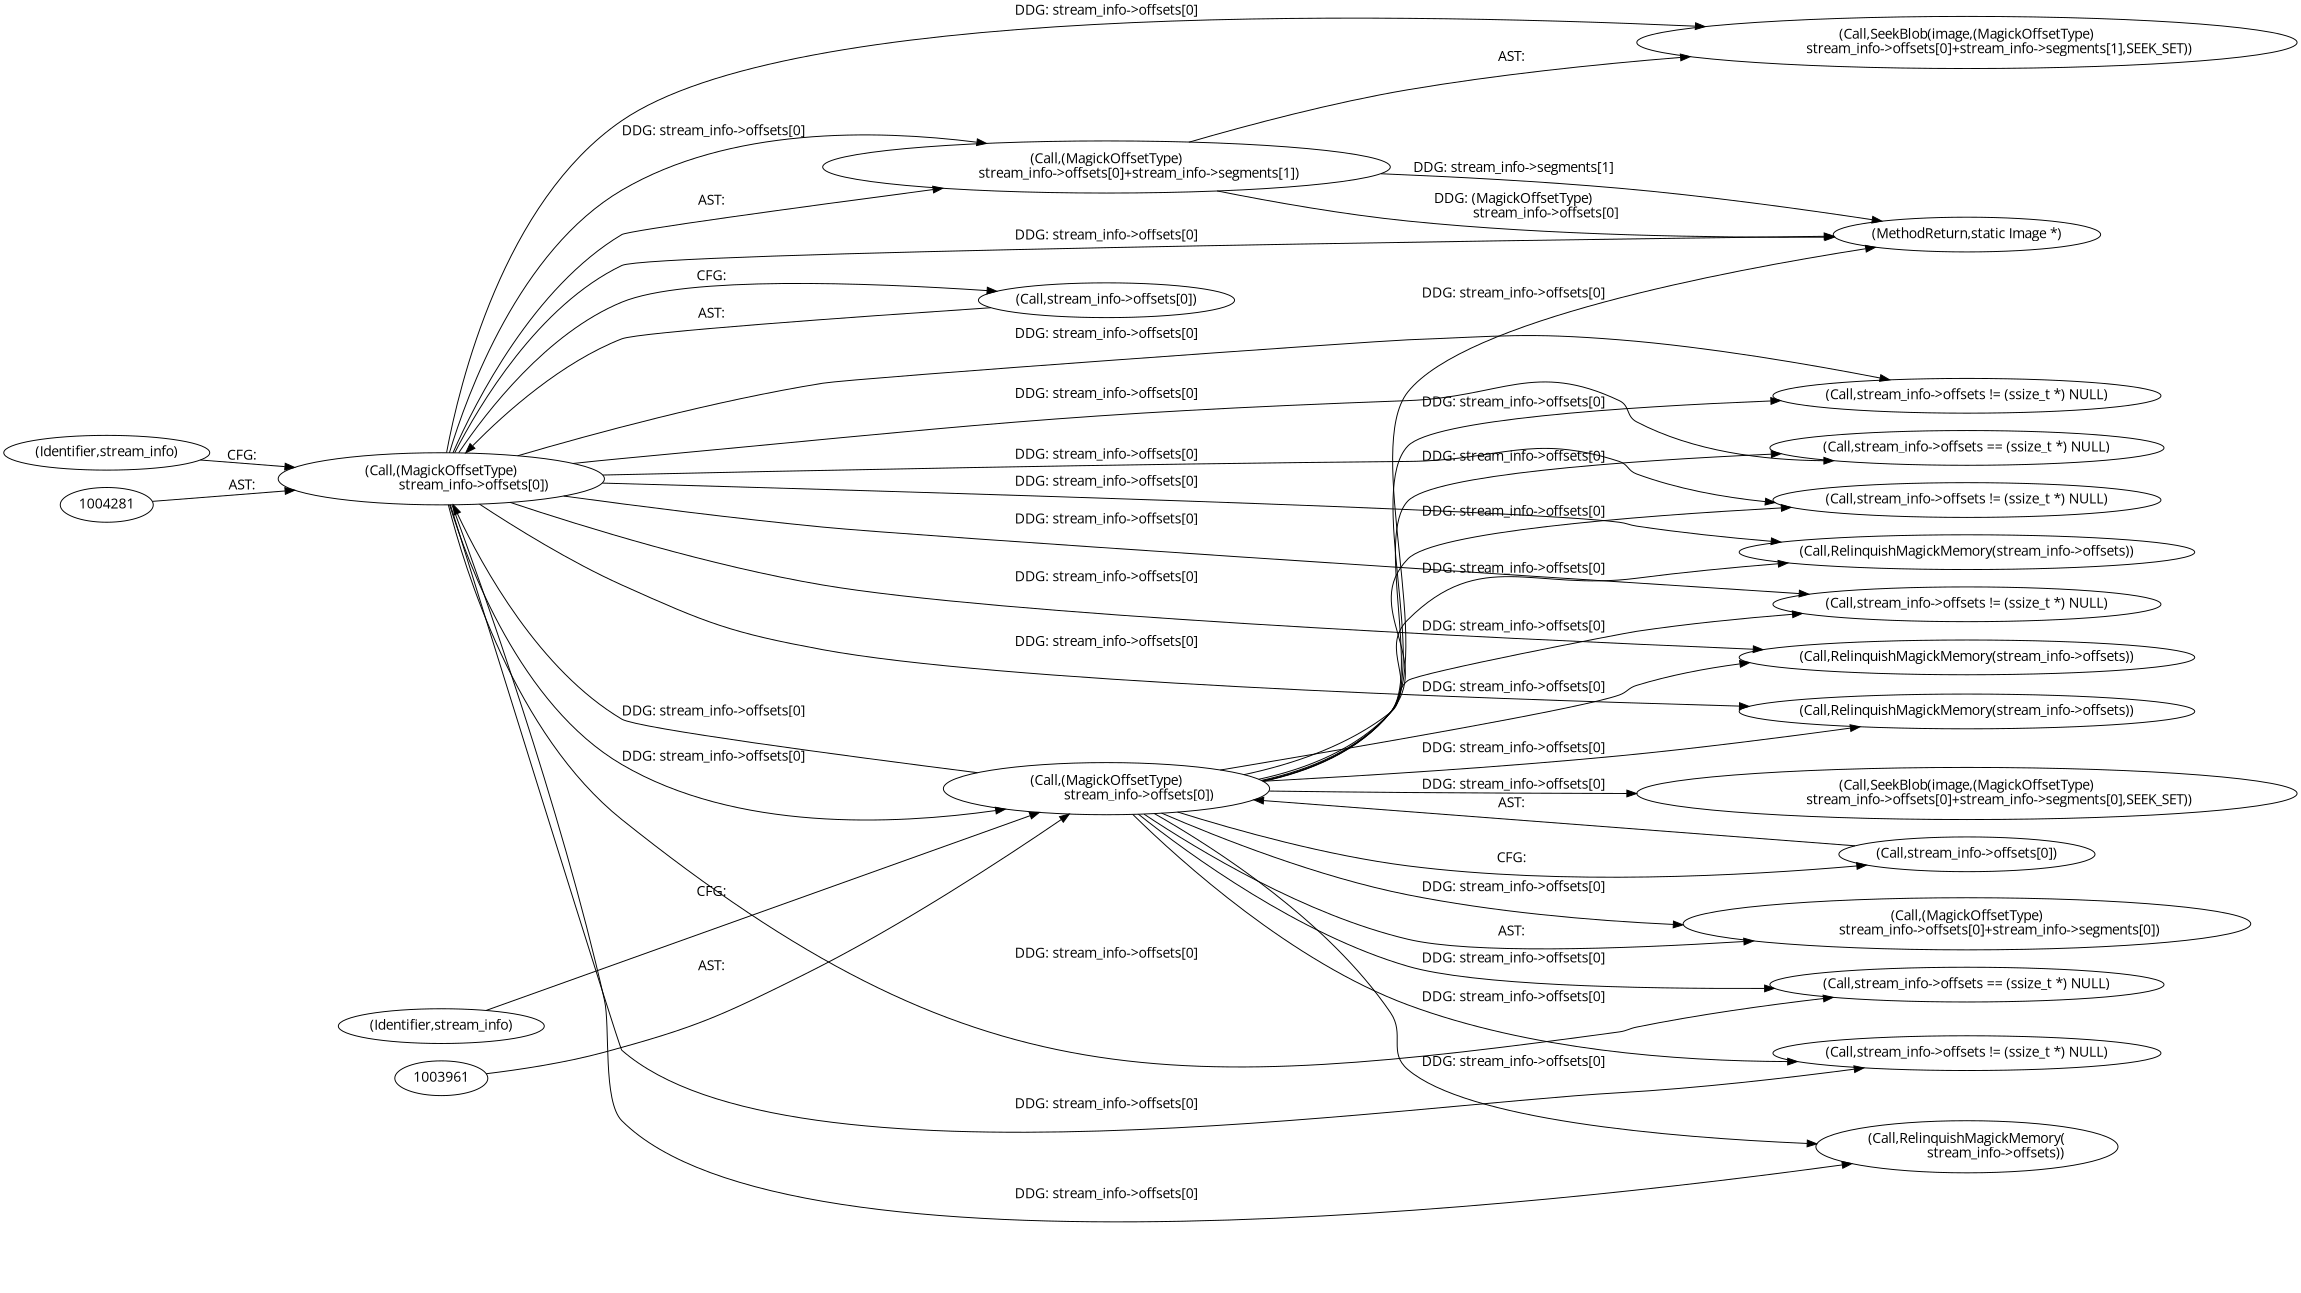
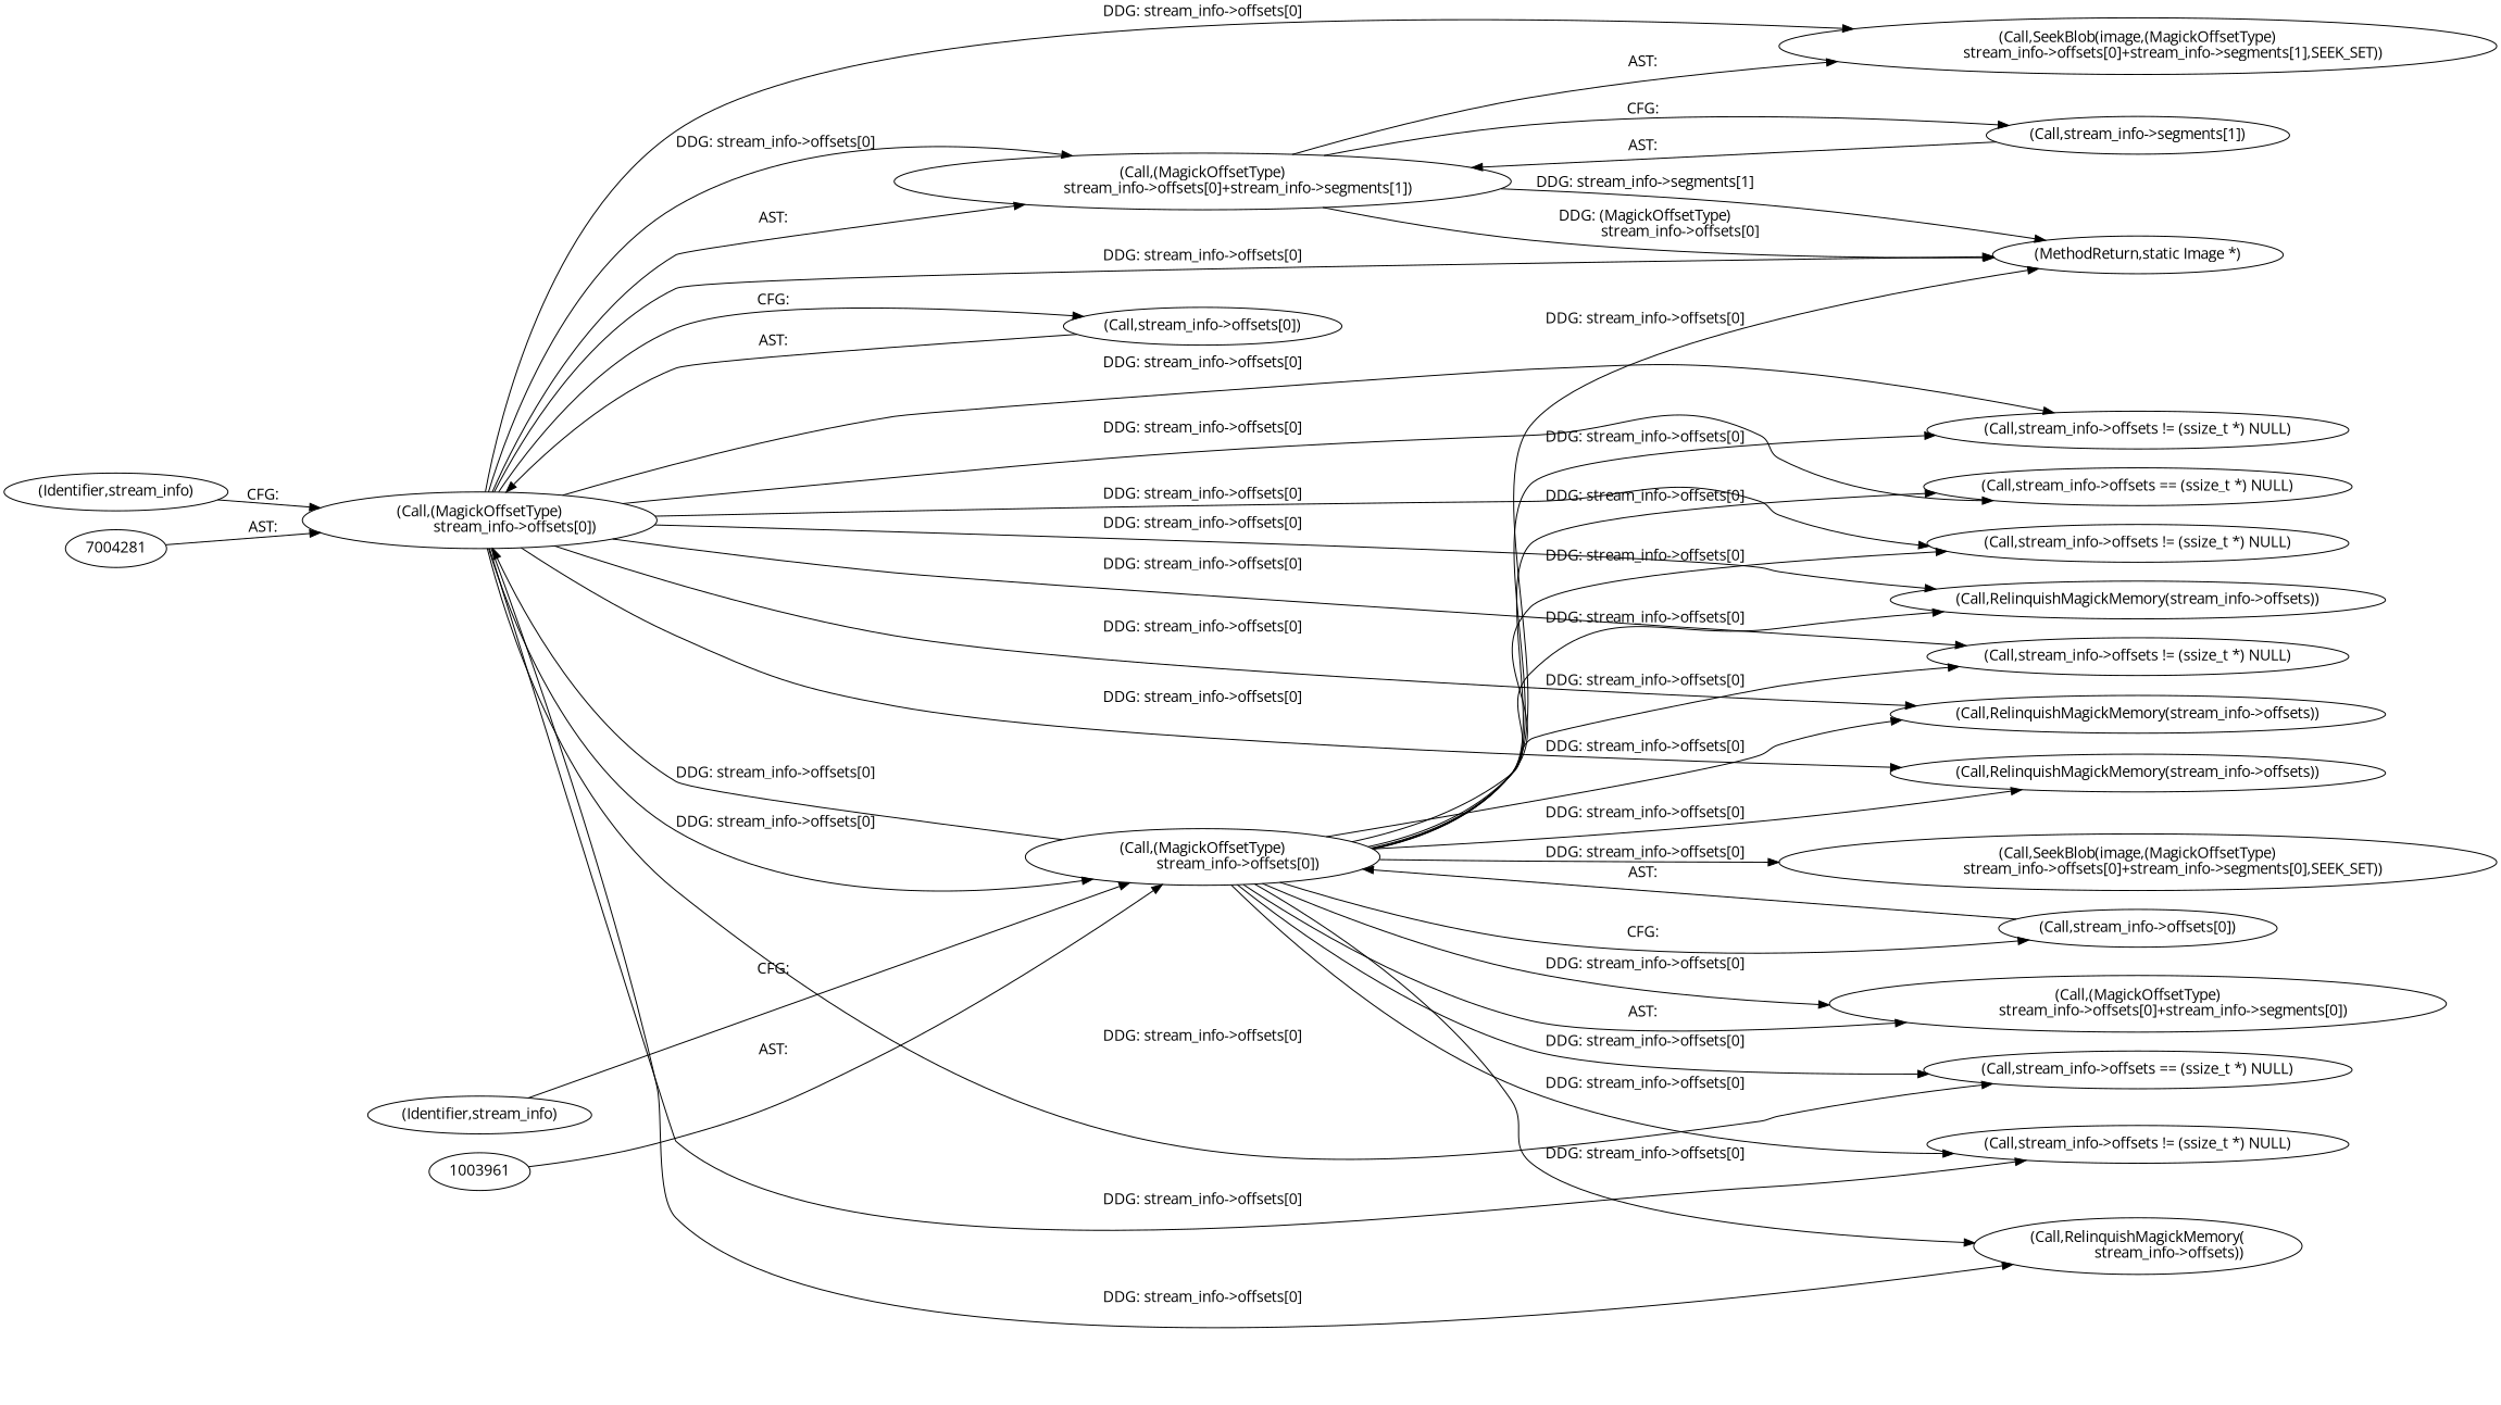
  digraph {
    fontname="Open Sans"
    rankdir=LR
    node [fontname="Open Sans"]
    edge [fontname="Open Sans"]
    n1 [label="(Call,(MagickOffsetType)\n                  stream_info->offsets[0]+stream_info->segments[1])"]
+   n2 [label="(Call,stream_info->segments[1])"]
    n3 [label="(Call,SeekBlob(image,(MagickOffsetType)\n                  stream_info->offsets[0]+stream_info->segments[1],SEEK_SET))"]
    n4 [label="(MethodReturn,static Image *)"]
    n5 [label="(Call,(MagickOffsetType)\n                  stream_info->offsets[0])"]
    n6 [label="(Call,(MagickOffsetType)\n                  stream_info->offsets[0])"]
    n7 [label="(Call,stream_info->offsets[0])"]
    n8 [label="(Call,stream_info->offsets != (ssize_t *) NULL)"]
    n9 [label="(Call,stream_info->offsets == (ssize_t *) NULL)"]
    n10 [label="(Call,stream_info->offsets != (ssize_t *) NULL)"]
    n11 [label="(Call,RelinquishMagickMemory(stream_info->offsets))"]
    n12 [label="(Call,stream_info->offsets != (ssize_t *) NULL)"]
    n13 [label="(Call,RelinquishMagickMemory(stream_info->offsets))"]
    n14 [label="(Call,RelinquishMagickMemory(stream_info->offsets))"]
    n15 [label="(Call,stream_info->offsets == (ssize_t *) NULL)"]
    n16 [label="(Call,stream_info->offsets != (ssize_t *) NULL)"]
    n17 [label="(Call,RelinquishMagickMemory(\n                stream_info->offsets))"]
    n18 [label="(Call,stream_info->offsets[0])"]
    n19 [label="(Call,(MagickOffsetType)\n                  stream_info->offsets[0]+stream_info->segments[0])"]
    n20 [label="(Call,SeekBlob(image,(MagickOffsetType)\n                  stream_info->offsets[0]+stream_info->segments[0],SEEK_SET))"]
    n21 [label="(Identifier,stream_info)"]
    n22 [label="(Identifier,stream_info)"]
-   1004281
+   1004281 [label=7004281]
    1003961
+   n1 -> n2 [label="CFG: "]
    n1 -> n3 [label="AST: "]
    n1 -> n4 [label="DDG: stream_info->segments[1]"]
    n1 -> n4 [label="DDG: (MagickOffsetType)\n                  stream_info->offsets[0]"]
+   n2 -> n1 [label="AST: "]
    n5 -> n1 [label="AST: "]
    n5 -> n1 [label="DDG: stream_info->offsets[0]"]
    n5 -> n3 [label="DDG: stream_info->offsets[0]"]
    n5 -> n4 [label="DDG: stream_info->offsets[0]"]
    n5 -> n6 [label="DDG: stream_info->offsets[0]"]
    n5 -> n7 [label="CFG: "]
    n5 -> n8 [label="DDG: stream_info->offsets[0]"]
    n5 -> n9 [label="DDG: stream_info->offsets[0]"]
    n5 -> n10 [label="DDG: stream_info->offsets[0]"]
    n5 -> n11 [label="DDG: stream_info->offsets[0]"]
    n5 -> n12 [label="DDG: stream_info->offsets[0]"]
    n5 -> n13 [label="DDG: stream_info->offsets[0]"]
    n5 -> n14 [label="DDG: stream_info->offsets[0]"]
    n5 -> n15 [label="DDG: stream_info->offsets[0]"]
    n5 -> n16 [label="DDG: stream_info->offsets[0]"]
    n5 -> n17 [label="DDG: stream_info->offsets[0]"]
    n6 -> n4 [label="DDG: stream_info->offsets[0]"]
    n6 -> n5 [label="DDG: stream_info->offsets[0]"]
    n6 -> n8 [label="DDG: stream_info->offsets[0]"]
    n6 -> n9 [label="DDG: stream_info->offsets[0]"]
    n6 -> n10 [label="DDG: stream_info->offsets[0]"]
    n6 -> n11 [label="DDG: stream_info->offsets[0]"]
    n6 -> n12 [label="DDG: stream_info->offsets[0]"]
    n6 -> n13 [label="DDG: stream_info->offsets[0]"]
    n6 -> n14 [label="DDG: stream_info->offsets[0]"]
    n6 -> n15 [label="DDG: stream_info->offsets[0]"]
    n6 -> n16 [label="DDG: stream_info->offsets[0]"]
    n6 -> n17 [label="DDG: stream_info->offsets[0]"]
    n6 -> n18 [label="CFG: "]
    n6 -> n19 [label="AST: "]
    n6 -> n19 [label="DDG: stream_info->offsets[0]"]
    n6 -> n20 [label="DDG: stream_info->offsets[0]"]
    n7 -> n5 [label="AST: "]
    n18 -> n6 [label="AST: "]
    n21 -> n5 [label="CFG: "]
    n22 -> n6 [label="CFG: "]
    1004281 -> n5 [label="AST: "]
    1003961 -> n6 [label="AST: "]
  }
